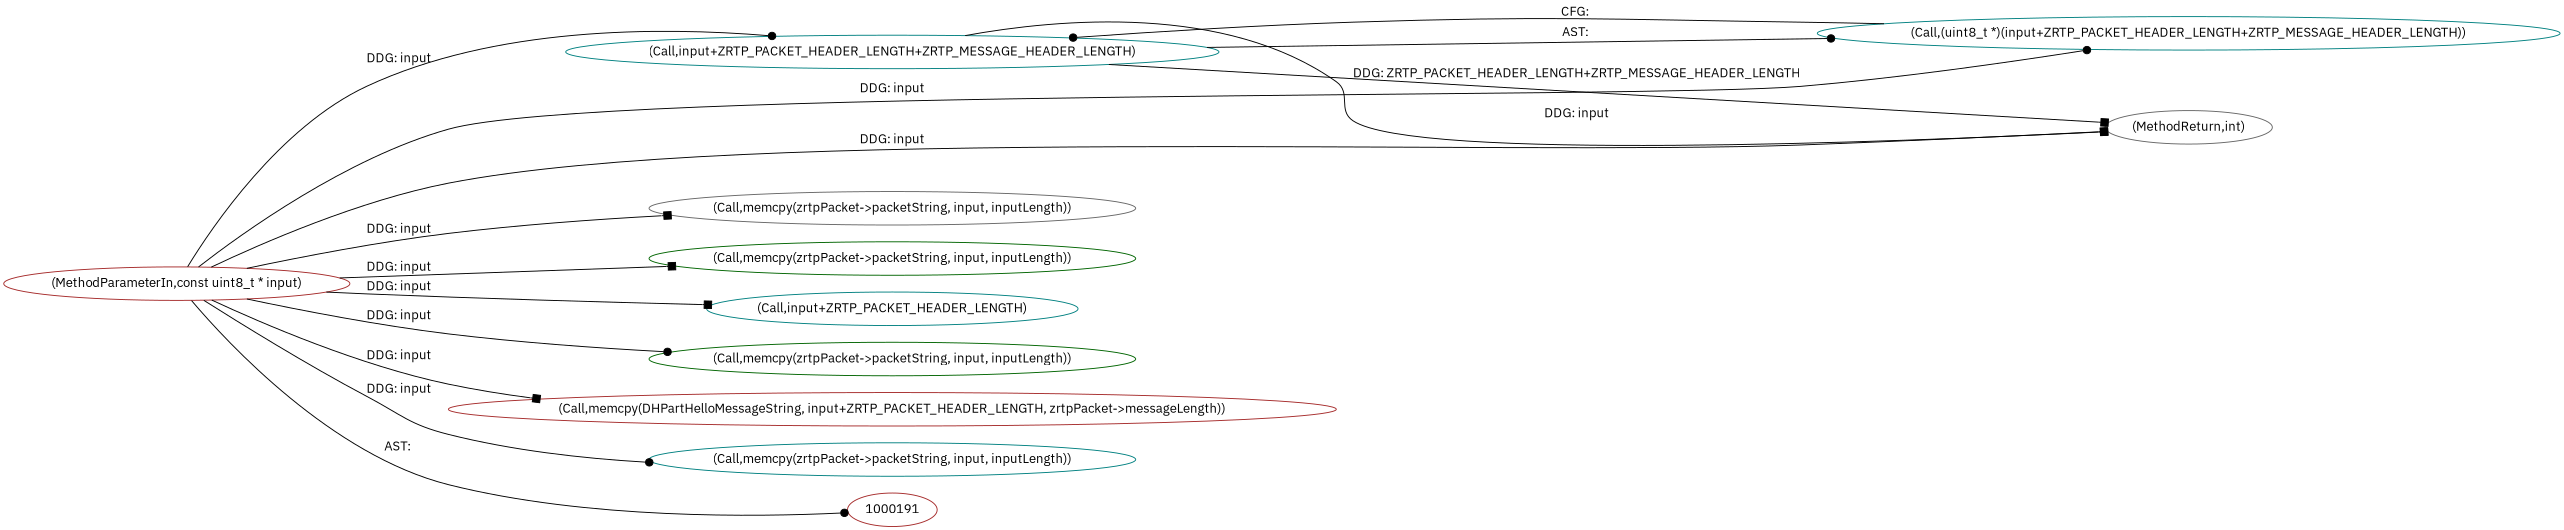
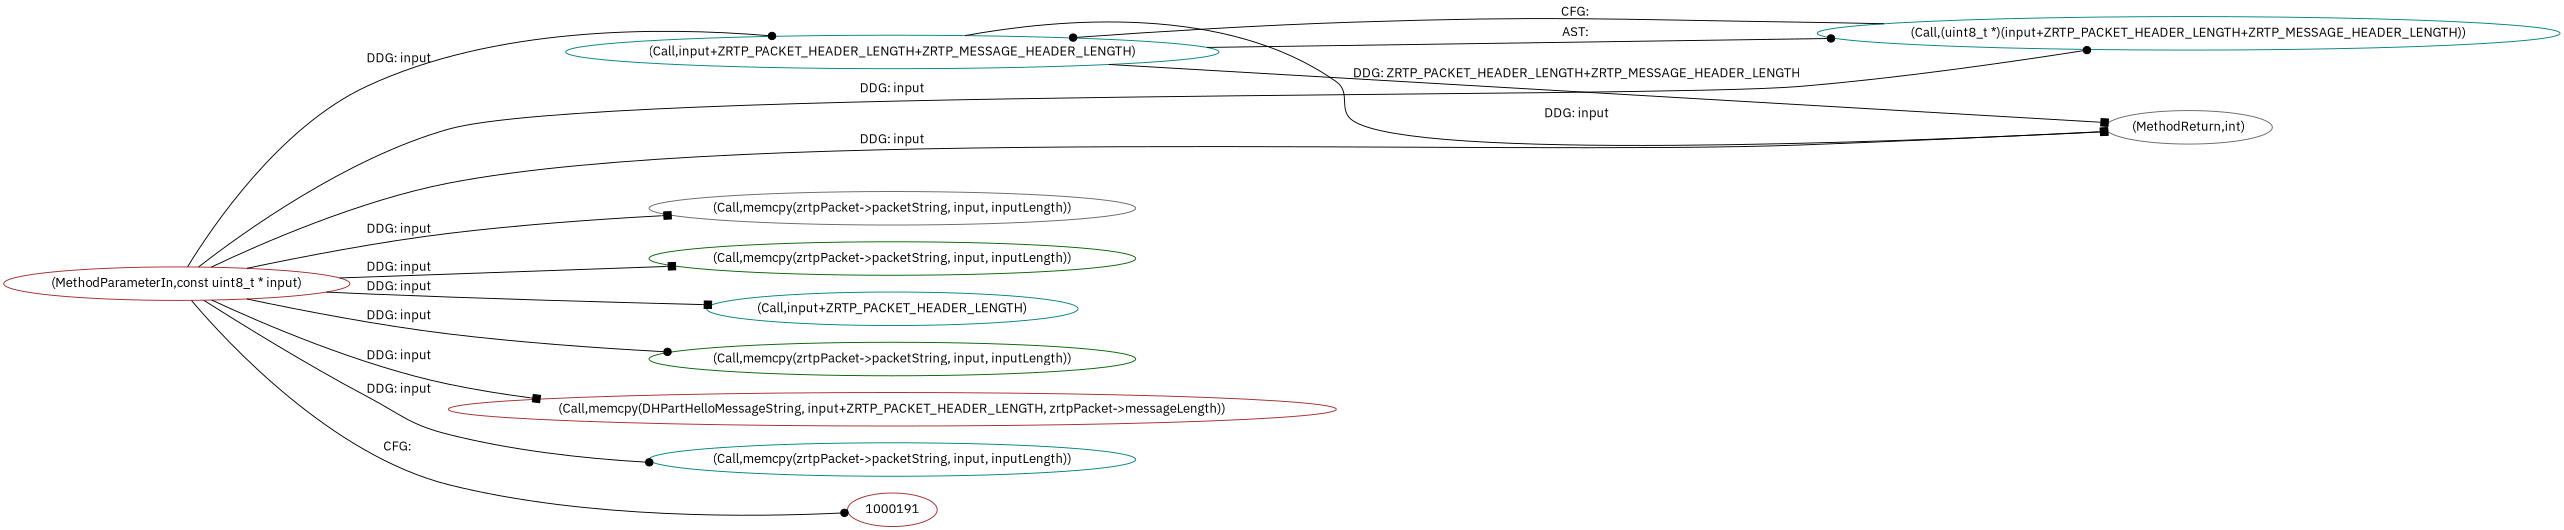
  digraph {
    fontname="IBM Plex Sans"
    rankdir=LR
    node [color=teal fontname="IBM Plex Sans"]
    edge [arrowhead=box fontname="IBM Plex Sans"]
    n1 [label="(Call,input+ZRTP_PACKET_HEADER_LENGTH+ZRTP_MESSAGE_HEADER_LENGTH)"]
    n2 [color=gray40 label="(MethodReturn,int)"]
    n3 [label="(Call,(uint8_t *)(input+ZRTP_PACKET_HEADER_LENGTH+ZRTP_MESSAGE_HEADER_LENGTH))"]
    n4 [color=brown label="(MethodParameterIn,const uint8_t * input)"]
    n5 [color=gray40 label="(Call,memcpy(zrtpPacket->packetString, input, inputLength))"]
    n6 [color=darkgreen label="(Call,memcpy(zrtpPacket->packetString, input, inputLength))"]
    n7 [label="(Call,input+ZRTP_PACKET_HEADER_LENGTH)"]
    n8 [color=darkgreen label="(Call,memcpy(zrtpPacket->packetString, input, inputLength))"]
    n9 [color=brown label="(Call,memcpy(DHPartHelloMessageString, input+ZRTP_PACKET_HEADER_LENGTH, zrtpPacket->messageLength))"]
    n10 [label="(Call,memcpy(zrtpPacket->packetString, input, inputLength))"]
    1000191 [color=brown]
    n1 -> n2 [label="DDG: ZRTP_PACKET_HEADER_LENGTH+ZRTP_MESSAGE_HEADER_LENGTH"]
    n1 -> n2 [label="DDG: input"]
    n1 -> n3 [arrowhead=dot label="AST: "]
    n3 -> n1 [arrowhead=dot label="CFG: "]
    n4 -> n1 [arrowhead=dot label="DDG: input"]
    n4 -> n2 [label="DDG: input"]
    n4 -> n3 [arrowhead=dot label="DDG: input"]
    n4 -> n5 [label="DDG: input"]
    n4 -> n6 [label="DDG: input"]
    n4 -> n7 [label="DDG: input"]
    n4 -> n8 [arrowhead=dot label="DDG: input"]
    n4 -> n9 [label="DDG: input"]
    n4 -> n10 [arrowhead=dot label="DDG: input"]
-   n4 -> 1000191 [arrowhead=dot label="AST: "]
+   n4 -> 1000191 [arrowhead=dot label="CFG: "]
  }
